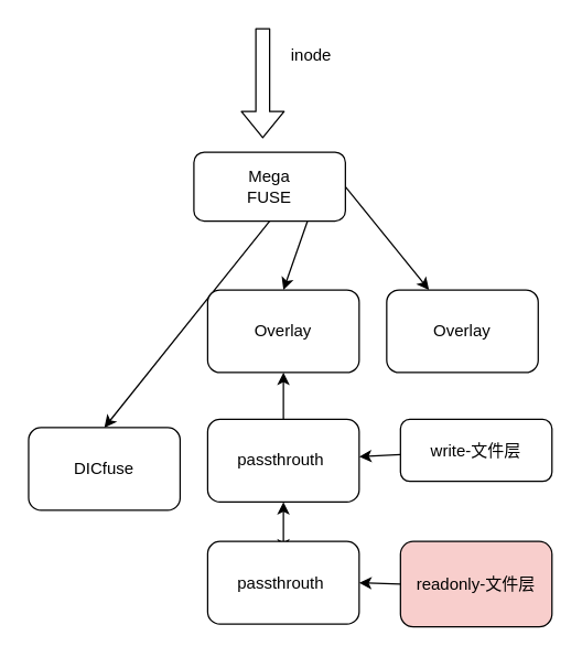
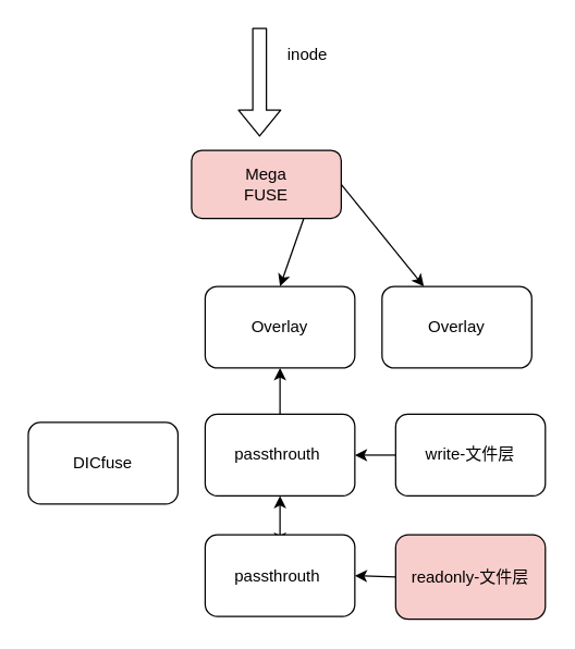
  <mxCell id="0" />
  <mxCell id="1" parent="0" />
- <mxCell id="2" style="edgeStyle=none;html=1;exitX=0.5;exitY=1;exitDx=0;exitDy=0;entryX=0.5;entryY=0;entryDx=0;entryDy=0;" parent="1" source="5" target="6" edge="1"><mxGeometry relative="1" as="geometry" /></mxCell>
  <mxCell id="3" style="edgeStyle=none;html=1;exitX=0.75;exitY=1;exitDx=0;exitDy=0;entryX=0.5;entryY=0;entryDx=0;entryDy=0;" parent="1" source="5" target="7" edge="1"><mxGeometry relative="1" as="geometry" /></mxCell>
  <mxCell id="4" style="edgeStyle=none;html=1;exitX=1;exitY=0.5;exitDx=0;exitDy=0;" parent="1" source="5" target="8" edge="1"><mxGeometry relative="1" as="geometry" /></mxCell>
- <mxCell id="5" value="Mega&lt;br&gt;FUSE" style="rounded=1;whiteSpace=wrap;html=1;" parent="1" vertex="1"><mxGeometry x="140" y="110" width="110" height="50" as="geometry" /></mxCell>
+ <mxCell id="5" value="Mega&lt;br&gt;FUSE" style="rounded=1;whiteSpace=wrap;html=1;fillColor=#f8cecc;" parent="1" vertex="1"><mxGeometry x="140" y="110" width="110" height="50" as="geometry" /></mxCell>
  <mxCell id="6" value="DICfuse" style="rounded=1;whiteSpace=wrap;html=1;" parent="1" vertex="1"><mxGeometry x="20" y="310" width="110" height="60" as="geometry" /></mxCell>
  <mxCell id="7" value="Overlay" style="rounded=1;whiteSpace=wrap;html=1;" parent="1" vertex="1"><mxGeometry x="150" y="210" width="110" height="60" as="geometry" /></mxCell>
  <mxCell id="8" value="Overlay" style="rounded=1;whiteSpace=wrap;html=1;" parent="1" vertex="1"><mxGeometry x="280" y="210" width="110" height="60" as="geometry" /></mxCell>
  <mxCell id="9" value="" style="shape=flexArrow;endArrow=classic;html=1;" parent="1" edge="1"><mxGeometry width="50" height="50" relative="1" as="geometry"><mxPoint x="190" y="20" as="sourcePoint" /><mxPoint x="190" y="100" as="targetPoint" /></mxGeometry></mxCell>
  <mxCell id="10" style="edgeStyle=none;html=1;exitX=0.5;exitY=0;exitDx=0;exitDy=0;entryX=0.5;entryY=1;entryDx=0;entryDy=0;" parent="1" source="11" target="7" edge="1"><mxGeometry relative="1" as="geometry" /></mxCell>
  <mxCell id="11" value="passthrouth&amp;nbsp;" style="rounded=1;whiteSpace=wrap;html=1;" parent="1" vertex="1"><mxGeometry x="150" y="304" width="110" height="60" as="geometry" /></mxCell>
  <mxCell id="12" value="inode" style="text;html=1;align=center;verticalAlign=middle;resizable=0;points=[];autosize=1;strokeColor=none;fillColor=none;" parent="1" vertex="1"><mxGeometry x="200" y="25" width="50" height="30" as="geometry" /></mxCell>
  <mxCell id="13" style="edgeStyle=none;html=1;exitX=0;exitY=0.5;exitDx=0;exitDy=0;entryX=1;entryY=0.5;entryDx=0;entryDy=0;" parent="1" source="14" target="19" edge="1"><mxGeometry relative="1" as="geometry" /></mxCell>
  <mxCell id="14" value="readonly-文件层" style="rounded=1;whiteSpace=wrap;html=1;fillColor=#f8cecc;" parent="1" vertex="1"><mxGeometry x="290" y="392.64" width="110" height="62" as="geometry" /></mxCell>
  <mxCell id="15" value="" style="edgeStyle=none;html=1;" parent="1" source="16" target="11" edge="1"><mxGeometry relative="1" as="geometry" /></mxCell>
- <mxCell id="16" value="write-文件层" style="rounded=1;whiteSpace=wrap;html=1;" parent="1" vertex="1"><mxGeometry x="290" y="304" width="110" height="45" as="geometry" /></mxCell>
+ <mxCell id="16" value="write-文件层" style="rounded=1;whiteSpace=wrap;html=1;" parent="1" vertex="1"><mxGeometry x="290" y="304" width="110" height="60" as="geometry" /></mxCell>
  <mxCell id="17" style="edgeStyle=none;html=1;exitX=0.5;exitY=0;exitDx=0;exitDy=0;" parent="1" source="19" edge="1"><mxGeometry relative="1" as="geometry"><mxPoint x="205" y="400" as="targetPoint" /></mxGeometry></mxCell>
  <mxCell id="18" style="edgeStyle=none;html=1;exitX=0.5;exitY=0;exitDx=0;exitDy=0;entryX=0.5;entryY=1;entryDx=0;entryDy=0;" parent="1" source="19" target="11" edge="1"><mxGeometry relative="1" as="geometry" /></mxCell>
  <mxCell id="19" value="passthrouth&amp;nbsp;" style="rounded=1;whiteSpace=wrap;html=1;" parent="1" vertex="1"><mxGeometry x="150" y="392.64" width="110" height="60" as="geometry" /></mxCell>
